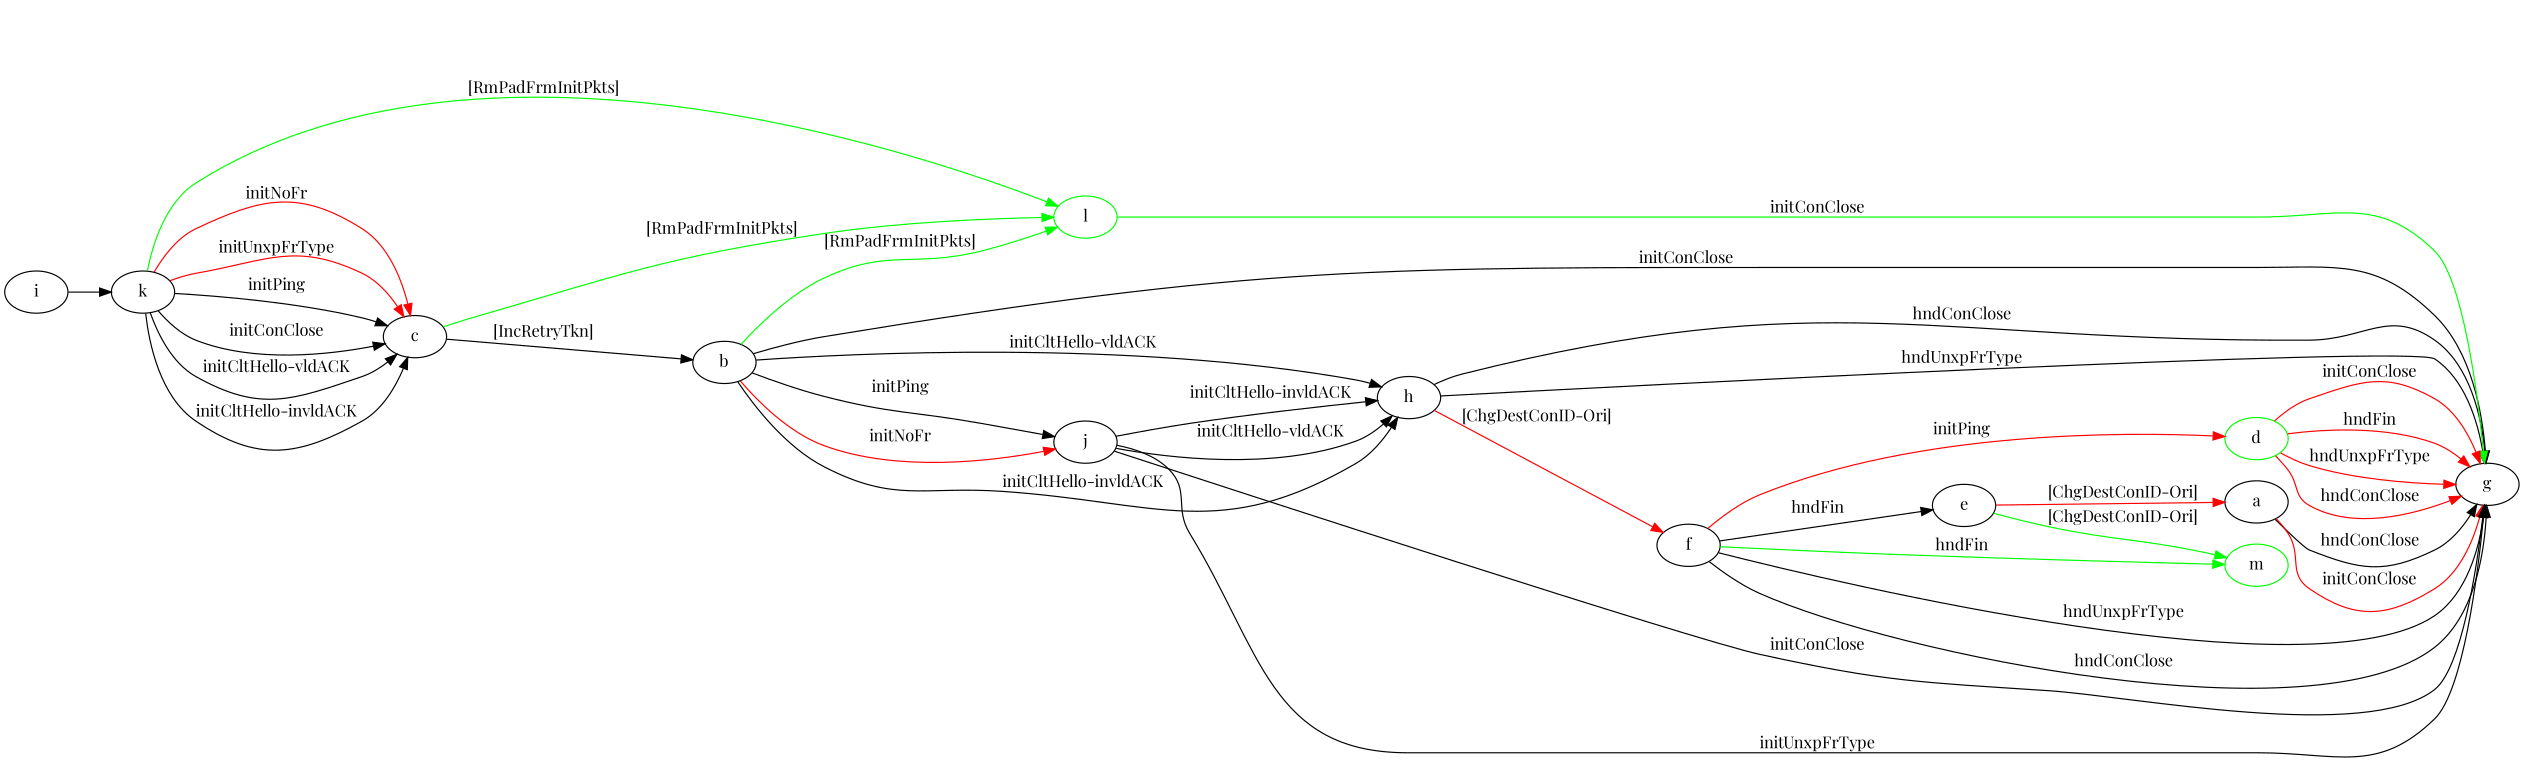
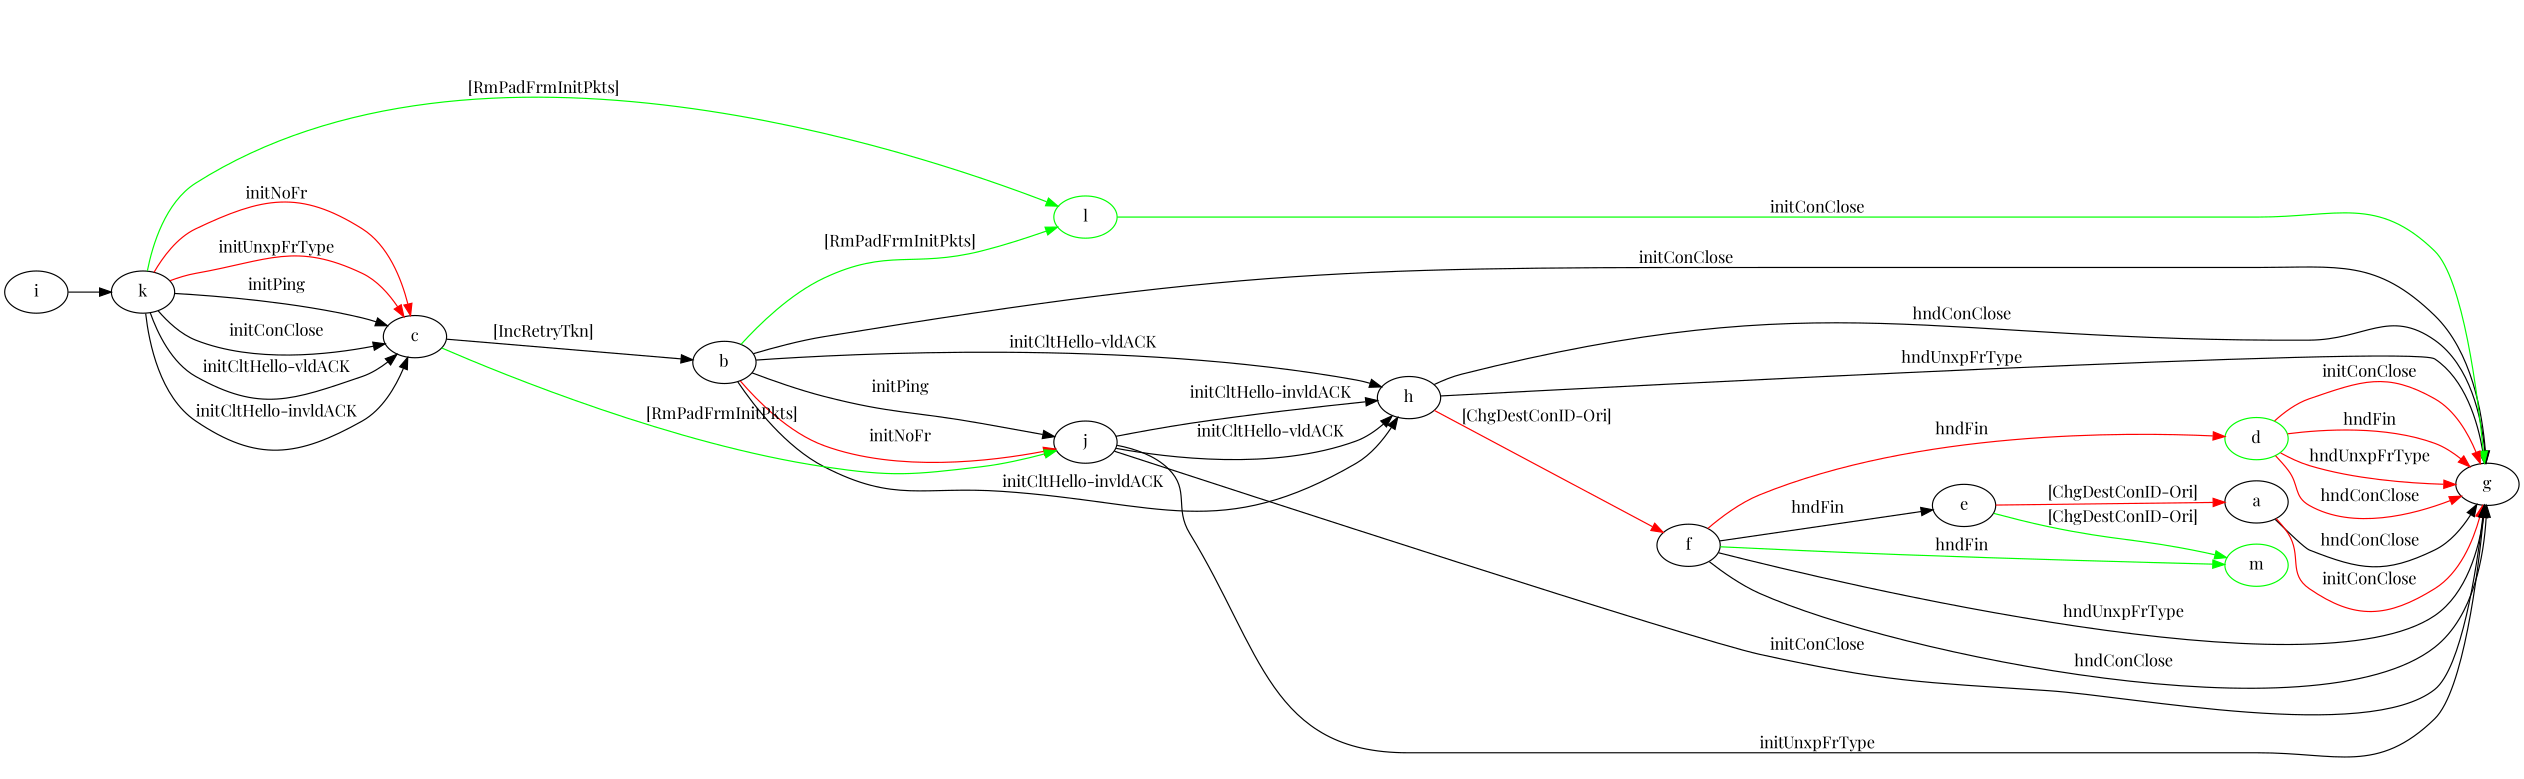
  digraph {
    fontname="Playfair Display"
    rankdir=LR
    node [fontname="Playfair Display"]
    edge [fontname="Playfair Display"]
    a
    g
    b
    h
    j
    l [color=green]
    f
    e
    m [color=green]
    d [color=green]
    c
    i
    k
    a -> g [label="hndConClose "]
    a -> g [color=red label="initConClose "]
    b -> g [label="initConClose "]
    b -> h [label="initCltHello-vldACK "]
    b -> h [label="initCltHello-invldACK "]
    b -> j [label="initPing "]
    b -> j [color=red label="initNoFr "]
    b -> l [color=green label="[RmPadFrmInitPkts] "]
    h -> g [label="hndUnxpFrType "]
    h -> g [label="hndConClose "]
    h -> f [color=red label="[ChgDestConID-Ori] "]
    j -> g [label="initConClose "]
    j -> g [label="initUnxpFrType "]
    j -> h [label="initCltHello-vldACK "]
    j -> h [label="initCltHello-invldACK "]
    l -> g [color=green label="initConClose "]
    f -> g [label="hndUnxpFrType "]
    f -> g [label="hndConClose "]
    f -> e [label="hndFin "]
    f -> m [color=green label="hndFin "]
-   f -> d [color=red label="initPing "]
+   f -> d [color=red label="hndFin "]
    e -> a [color=red label="[ChgDestConID-Ori] "]
    e -> m [color=green label="[ChgDestConID-Ori] "]
    d -> g [color=red label="initConClose "]
    d -> g [color=red label="hndFin "]
    d -> g [color=red label="hndUnxpFrType "]
    d -> g [color=red label="hndConClose "]
    c -> b [label="[IncRetryTkn] "]
-   c -> l [color=green label="[RmPadFrmInitPkts] "]
+   c -> j [color=green label="[RmPadFrmInitPkts] "]
    i -> k
    k -> l [color=green label="[RmPadFrmInitPkts] "]
    k -> c [label="initPing "]
    k -> c [label="initConClose "]
    k -> c [label="initCltHello-vldACK "]
    k -> c [label="initCltHello-invldACK "]
    k -> c [color=red label="initNoFr "]
    k -> c [color=red label="initUnxpFrType "]
  }
